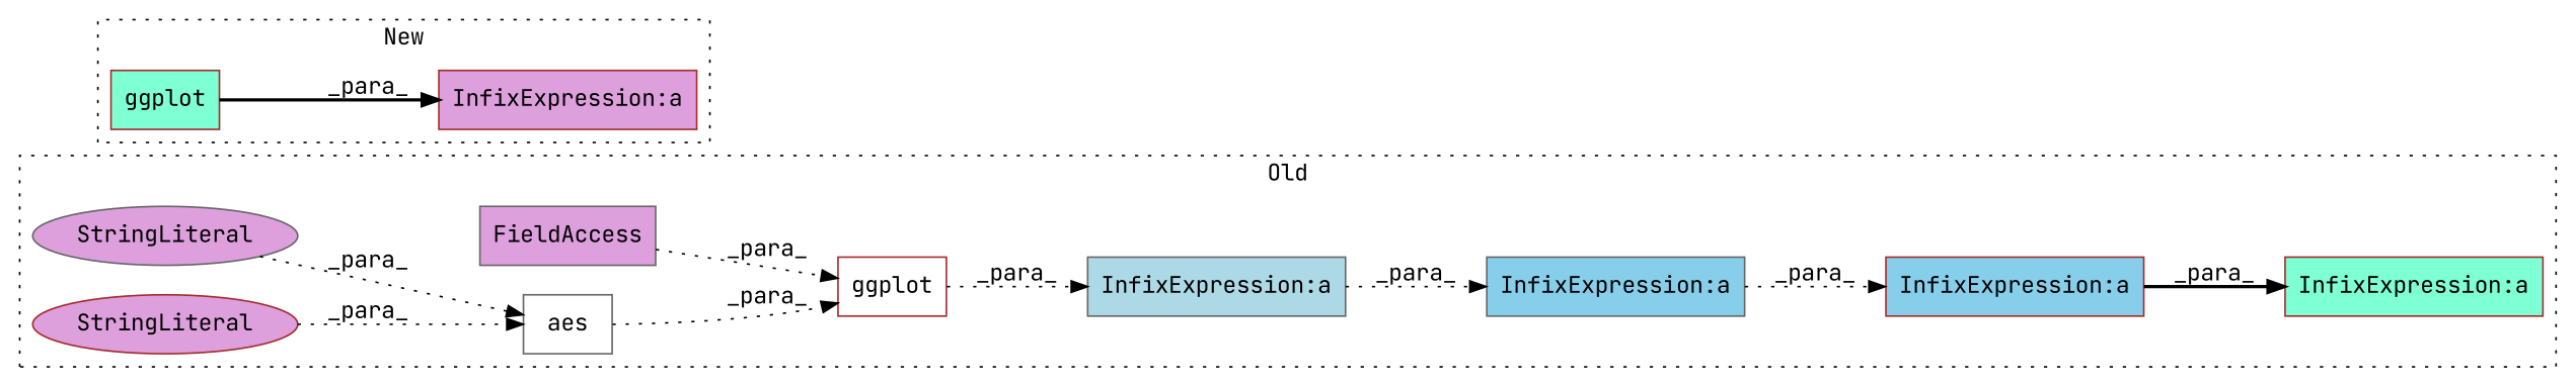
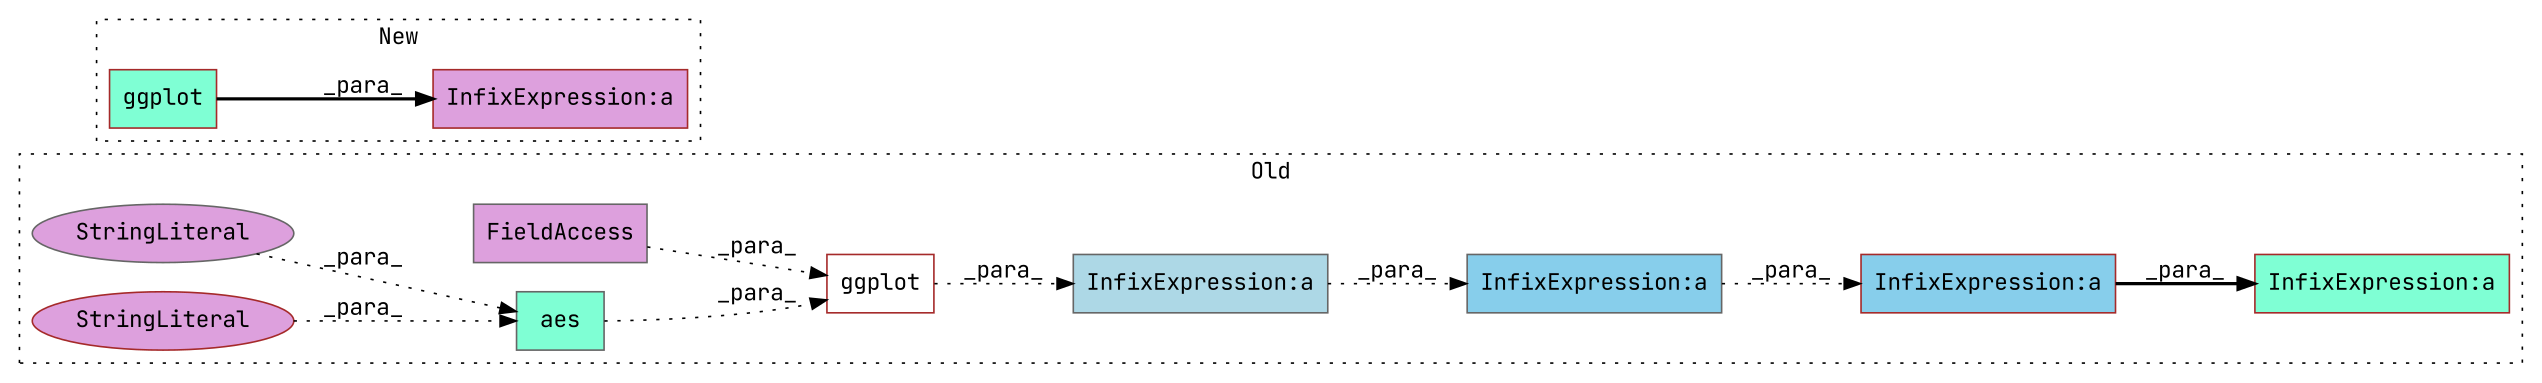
  digraph {
    rankdir=LR
    fontname="JetBrains Mono"
    node [a=27 l=3 shape=box style=filled fillcolor=plum color=brown fontname="JetBrains Mono"]
    edge [style=dotted fontname="JetBrains Mono"]
    n1 [a=32 l="7,1" label=ggplot s="210,240" fillcolor=white]
    n2 [label="InfixExpression:a" s=268 fillcolor=skyblue color=gray40]
    n3 [a=22 l=4 label=FieldAccess s=236 color=gray40]
    n4 [label="InfixExpression:a" s=302 fillcolor=skyblue]
    n5 [label="InfixExpression:a" s=318 fillcolor=aquamarine]
-   n6 [a=32 l="4,1" label=aes s="217,234" fillcolor=white color=gray40]
+   n6 [a=32 l="4,1" label=aes s="217,234" fillcolor=aquamarine color=gray40]
    n7 [label="InfixExpression:a" s=241 fillcolor=lightblue color=gray40]
    n8 [a=45 l=6 label=StringLiteral s=221 shape=ellipse color=gray40]
    n9 [a=45 l=6 label=StringLiteral s=228 shape=ellipse]
    n10 [a=32 l="7,1" label=ggplot s="361,405" fillcolor=aquamarine]
    n11 [label="InfixExpression:a" s=406]
    subgraph cluster_1 {
      label=Old
      style=dotted
      n1
      n2
      n3
      n4
      n5
      n6
      n7
      n8
      n9
    }
    subgraph cluster_2 {
      label=New
      style=dotted
      n10
      n11
    }
    n1 -> n7 [label=_para_]
    n2 -> n4 [label=_para_]
    n3 -> n1 [label=_para_]
    n4 -> n5 [label=_para_ style=bold]
    n6 -> n1 [label=_para_]
    n7 -> n2 [label=_para_]
    n8 -> n6 [label=_para_]
    n9 -> n6 [label=_para_]
    n10 -> n11 [label=_para_ style=bold]
  }
